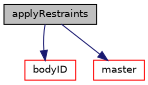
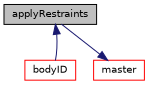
  digraph {
    rankdir=TB
    node [color=red fontname=Helvetica fontsize=10 shape=record]
    edge [color=midnightblue fontname=Helvetica fontsize=10 labelfontname=Helvetica labelfontsize=10 style=solid]
    n1 [color=black fillcolor=grey75 fontcolor=black height=0.2 label=applyRestraints style=filled width=0.4]
    n2 [height=0.2 label=bodyID width=0.4]
    n3 [height=0.2 label=master width=0.4]
-   n1 -> n2
+   n2 -> n1
    n1 -> n3
  }
